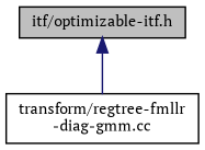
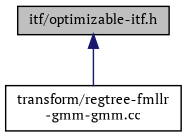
  digraph {
    fontname="PT Serif"
    node [color=black fontname="PT Serif" fontsize=10 shape=record style=filled]
    n1 [fillcolor=grey75 fontcolor=black height=0.2 label="itf/optimizable-itf.h" width=0.4]
-   n2 [fillcolor=white height=0.2 label="transform/regtree-fmllr\l-diag-gmm.cc" width=0.4]
+   n2 [fillcolor=white height=0.2 label="transform/regtree-fmllr\l-gmm-gmm.cc" width=0.4]
    n1 -> n2 [color=midnightblue dir=back fontname="PT Serif" fontsize=10 labelfontname=Helvetica labelfontsize=10 style=solid]
  }
